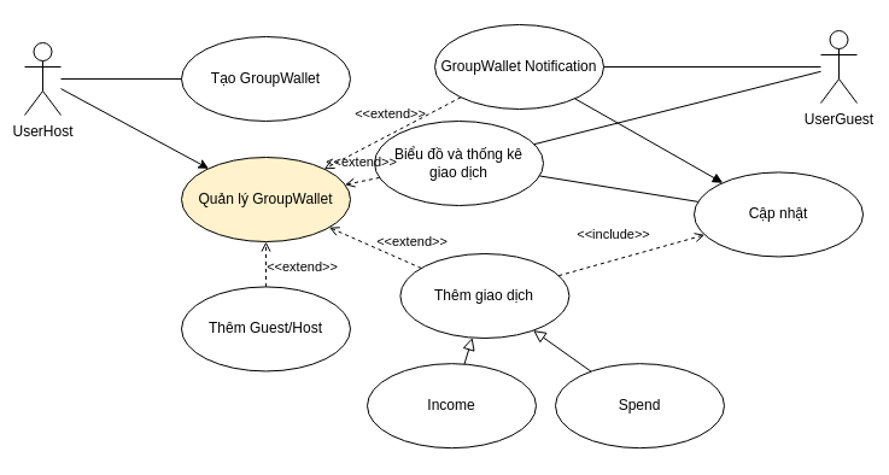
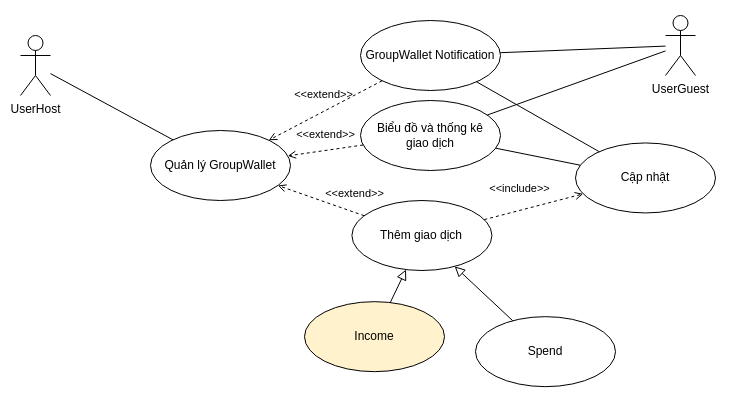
  <mxCell id="0" />
  <mxCell id="1" parent="0" />
  <mxCell id="2" value="UserHost" style="shape=umlActor;verticalLabelPosition=bottom;verticalAlign=top;html=1;outlineConnect=0;" vertex="1" parent="1"><mxGeometry x="20" y="35" width="30" height="60" as="geometry" /></mxCell>
- <mxCell id="3" value="Tạo GroupWallet" style="ellipse;whiteSpace=wrap;html=1;" vertex="1" parent="1"><mxGeometry x="150" y="30" width="140" height="70" as="geometry" /></mxCell>
- <mxCell id="4" value="" style="endArrow=none;html=1;rounded=0;" edge="1" parent="1" source="2" target="3"><mxGeometry width="50" height="50" relative="1" as="geometry"><mxPoint x="80" y="199" as="sourcePoint" /><mxPoint x="234" y="55" as="targetPoint" /></mxGeometry></mxCell>
- <mxCell id="5" value="Quản lý GroupWallet" style="ellipse;whiteSpace=wrap;html=1;fillColor=#fff2cc;" vertex="1" parent="1"><mxGeometry x="150" y="130" width="140" height="70" as="geometry" /></mxCell>
- <mxCell id="6" value="" style="endArrow=classic;html=1;rounded=0;" edge="1" parent="1" target="5" source="2"><mxGeometry width="50" height="50" relative="1" as="geometry"><mxPoint x="70" y="155" as="sourcePoint" /><mxPoint x="254" y="145" as="targetPoint" /></mxGeometry></mxCell>
- <mxCell id="7" value="Thêm Guest/Host" style="ellipse;whiteSpace=wrap;html=1;" vertex="1" parent="1"><mxGeometry x="150" y="237.45" width="140" height="70" as="geometry" /></mxCell>
- <mxCell id="8" value="&amp;lt;&amp;lt;extend&amp;gt;&amp;gt;" style="html=1;verticalAlign=bottom;labelBackgroundColor=none;endArrow=open;endFill=0;dashed=1;rounded=0;" edge="1" parent="1" source="7" target="5"><mxGeometry x="-0.602" y="-30" width="160" relative="1" as="geometry"><mxPoint x="479" y="170.45" as="sourcePoint" /><mxPoint x="156.616" y="150.003" as="targetPoint" /><mxPoint as="offset" /></mxGeometry></mxCell>
- <mxCell id="9" value="Thêm giao dịch" style="ellipse;whiteSpace=wrap;html=1;" vertex="1" parent="1"><mxGeometry x="331.41" y="210" width="140" height="70" as="geometry" /></mxCell>
+ <mxCell id="5" value="Quản lý GroupWallet" style="ellipse;whiteSpace=wrap;html=1;" vertex="1" parent="1"><mxGeometry x="150" y="130" width="140" height="70" as="geometry" /></mxCell>
+ <mxCell id="6" value="" style="endArrow=none;html=1;rounded=0;" edge="1" parent="1" target="5" source="2"><mxGeometry width="50" height="50" relative="1" as="geometry"><mxPoint x="70" y="155" as="sourcePoint" /><mxPoint x="254" y="145" as="targetPoint" /></mxGeometry></mxCell>
+ <mxCell id="9" value="Thêm giao dịch" style="ellipse;whiteSpace=wrap;html=1;" vertex="1" parent="1"><mxGeometry x="351.41" y="200" width="140" height="70" as="geometry" /></mxCell>
  <mxCell id="10" value="&amp;lt;&amp;lt;extend&amp;gt;&amp;gt;" style="html=1;verticalAlign=bottom;labelBackgroundColor=none;endArrow=open;endFill=0;dashed=1;rounded=0;" edge="1" parent="1" source="9" target="5"><mxGeometry x="-0.719" y="-9" width="160" relative="1" as="geometry"><mxPoint x="680.41" y="133" as="sourcePoint" /><mxPoint x="256" y="183.55" as="targetPoint" /><mxPoint as="offset" /></mxGeometry></mxCell>
- <mxCell id="11" value="Income" style="ellipse;whiteSpace=wrap;html=1;" vertex="1" parent="1"><mxGeometry x="304" y="301.16" width="140" height="70" as="geometry" /></mxCell>
+ <mxCell id="11" value="Income" style="ellipse;whiteSpace=wrap;html=1;fillColor=#fff2cc;" vertex="1" parent="1"><mxGeometry x="304" y="301.16" width="140" height="70" as="geometry" /></mxCell>
  <mxCell id="12" value="" style="endArrow=block;html=1;rounded=0;align=center;verticalAlign=bottom;endFill=0;labelBackgroundColor=none;endSize=8;" edge="1" parent="1" source="11" target="9"><mxGeometry relative="1" as="geometry"><mxPoint x="688" y="418.16" as="sourcePoint" /><mxPoint x="333.255" y="260.004" as="targetPoint" /></mxGeometry></mxCell>
  <mxCell id="13" value="" style="resizable=0;html=1;align=center;verticalAlign=top;labelBackgroundColor=none;" connectable="0" vertex="1" parent="12"><mxGeometry relative="1" as="geometry" /></mxCell>
- <mxCell id="14" value="Spend" style="ellipse;whiteSpace=wrap;html=1;" vertex="1" parent="1"><mxGeometry x="460" y="301.16" width="140" height="70" as="geometry" /></mxCell>
+ <mxCell id="14" value="Spend" style="ellipse;whiteSpace=wrap;html=1;" vertex="1" parent="1"><mxGeometry x="475" y="316.16" width="140" height="70" as="geometry" /></mxCell>
  <mxCell id="15" value="" style="endArrow=block;html=1;rounded=0;align=center;verticalAlign=bottom;endFill=0;labelBackgroundColor=none;endSize=8;" edge="1" parent="1" source="14" target="9"><mxGeometry relative="1" as="geometry"><mxPoint x="844" y="418.16" as="sourcePoint" /><mxPoint x="562" y="269" as="targetPoint" /></mxGeometry></mxCell>
  <mxCell id="16" value="" style="resizable=0;html=1;align=center;verticalAlign=top;labelBackgroundColor=none;" connectable="0" vertex="1" parent="15"><mxGeometry relative="1" as="geometry" /></mxCell>
- <mxCell id="17" value="Biểu đồ và thống kê &lt;br&gt;giao dịch" style="ellipse;whiteSpace=wrap;html=1;" vertex="1" parent="1"><mxGeometry x="310" y="100" width="140" height="70" as="geometry" /></mxCell>
+ <mxCell id="17" value="Biểu đồ và thống kê &lt;br&gt;giao dịch" style="ellipse;whiteSpace=wrap;html=1;" vertex="1" parent="1"><mxGeometry x="360" y="100" width="140" height="70" as="geometry" /></mxCell>
  <mxCell id="18" value="&amp;lt;&amp;lt;extend&amp;gt;&amp;gt;" style="html=1;verticalAlign=bottom;labelBackgroundColor=none;endArrow=open;endFill=0;dashed=1;rounded=0;" edge="1" parent="1" source="17" target="5"><mxGeometry x="-0.019" y="-7" width="160" relative="1" as="geometry"><mxPoint x="709" y="43" as="sourcePoint" /><mxPoint x="305.59" y="95" as="targetPoint" /><mxPoint as="offset" /></mxGeometry></mxCell>
  <mxCell id="19" value="GroupWallet Notification" style="ellipse;whiteSpace=wrap;html=1;" vertex="1" parent="1"><mxGeometry x="360" y="20" width="140" height="70" as="geometry" /></mxCell>
  <mxCell id="20" value="&amp;lt;&amp;lt;extend&amp;gt;&amp;gt;" style="html=1;verticalAlign=bottom;labelBackgroundColor=none;endArrow=open;endFill=0;dashed=1;rounded=0;" edge="1" parent="1" source="19" target="5"><mxGeometry x="-0.019" y="-7" width="160" relative="1" as="geometry"><mxPoint x="709" y="-37" as="sourcePoint" /><mxPoint x="287" y="75" as="targetPoint" /><mxPoint as="offset" /></mxGeometry></mxCell>
  <mxCell id="21" value="Cập nhật" style="ellipse;whiteSpace=wrap;html=1;" vertex="1" parent="1"><mxGeometry x="575" y="142.45" width="140" height="70" as="geometry" /></mxCell>
  <mxCell id="22" value="&amp;lt;&amp;lt;include&amp;gt;&amp;gt;" style="html=1;verticalAlign=bottom;labelBackgroundColor=none;endArrow=open;endFill=0;dashed=1;rounded=0;" edge="1" parent="1" source="9" target="21"><mxGeometry x="-0.21" y="12" width="160" relative="1" as="geometry"><mxPoint x="620" y="250" as="sourcePoint" /><mxPoint x="470" y="370" as="targetPoint" /><mxPoint as="offset" /><Array as="points" /></mxGeometry></mxCell>
- <mxCell id="23" value="" style="endArrow=block;html=1;rounded=0;" edge="1" parent="1" source="19" target="21"><mxGeometry width="50" height="50" relative="1" as="geometry"><mxPoint x="60" y="83" as="sourcePoint" /><mxPoint x="182" y="149" as="targetPoint" /></mxGeometry></mxCell>
+ <mxCell id="23" value="" style="endArrow=none;html=1;rounded=0;" edge="1" parent="1" source="19" target="21"><mxGeometry width="50" height="50" relative="1" as="geometry"><mxPoint x="60" y="83" as="sourcePoint" /><mxPoint x="182" y="149" as="targetPoint" /></mxGeometry></mxCell>
  <mxCell id="24" value="" style="endArrow=none;html=1;rounded=0;" edge="1" parent="1" source="17" target="21"><mxGeometry width="50" height="50" relative="1" as="geometry"><mxPoint x="489" y="90" as="sourcePoint" /><mxPoint x="591" y="140" as="targetPoint" /></mxGeometry></mxCell>
- <mxCell id="25" value="UserGuest" style="shape=umlActor;verticalLabelPosition=bottom;verticalAlign=top;html=1;outlineConnect=0;" vertex="1" parent="1"><mxGeometry x="680" y="25" width="30" height="60" as="geometry" /></mxCell>
+ <mxCell id="25" value="UserGuest" style="shape=umlActor;verticalLabelPosition=bottom;verticalAlign=top;html=1;outlineConnect=0;" vertex="1" parent="1"><mxGeometry x="665" y="15" width="30" height="60" as="geometry" /></mxCell>
  <mxCell id="26" value="" style="endArrow=none;html=1;rounded=0;" edge="1" parent="1" source="25" target="17"><mxGeometry width="50" height="50" relative="1" as="geometry"><mxPoint x="710" y="124" as="sourcePoint" /><mxPoint x="780" y="-10" as="targetPoint" /></mxGeometry></mxCell>
  <mxCell id="27" value="" style="endArrow=none;html=1;rounded=0;" edge="1" parent="1" source="25" target="19"><mxGeometry width="50" height="50" relative="1" as="geometry"><mxPoint x="700" y="80" as="sourcePoint" /><mxPoint x="802" y="64" as="targetPoint" /></mxGeometry></mxCell>
